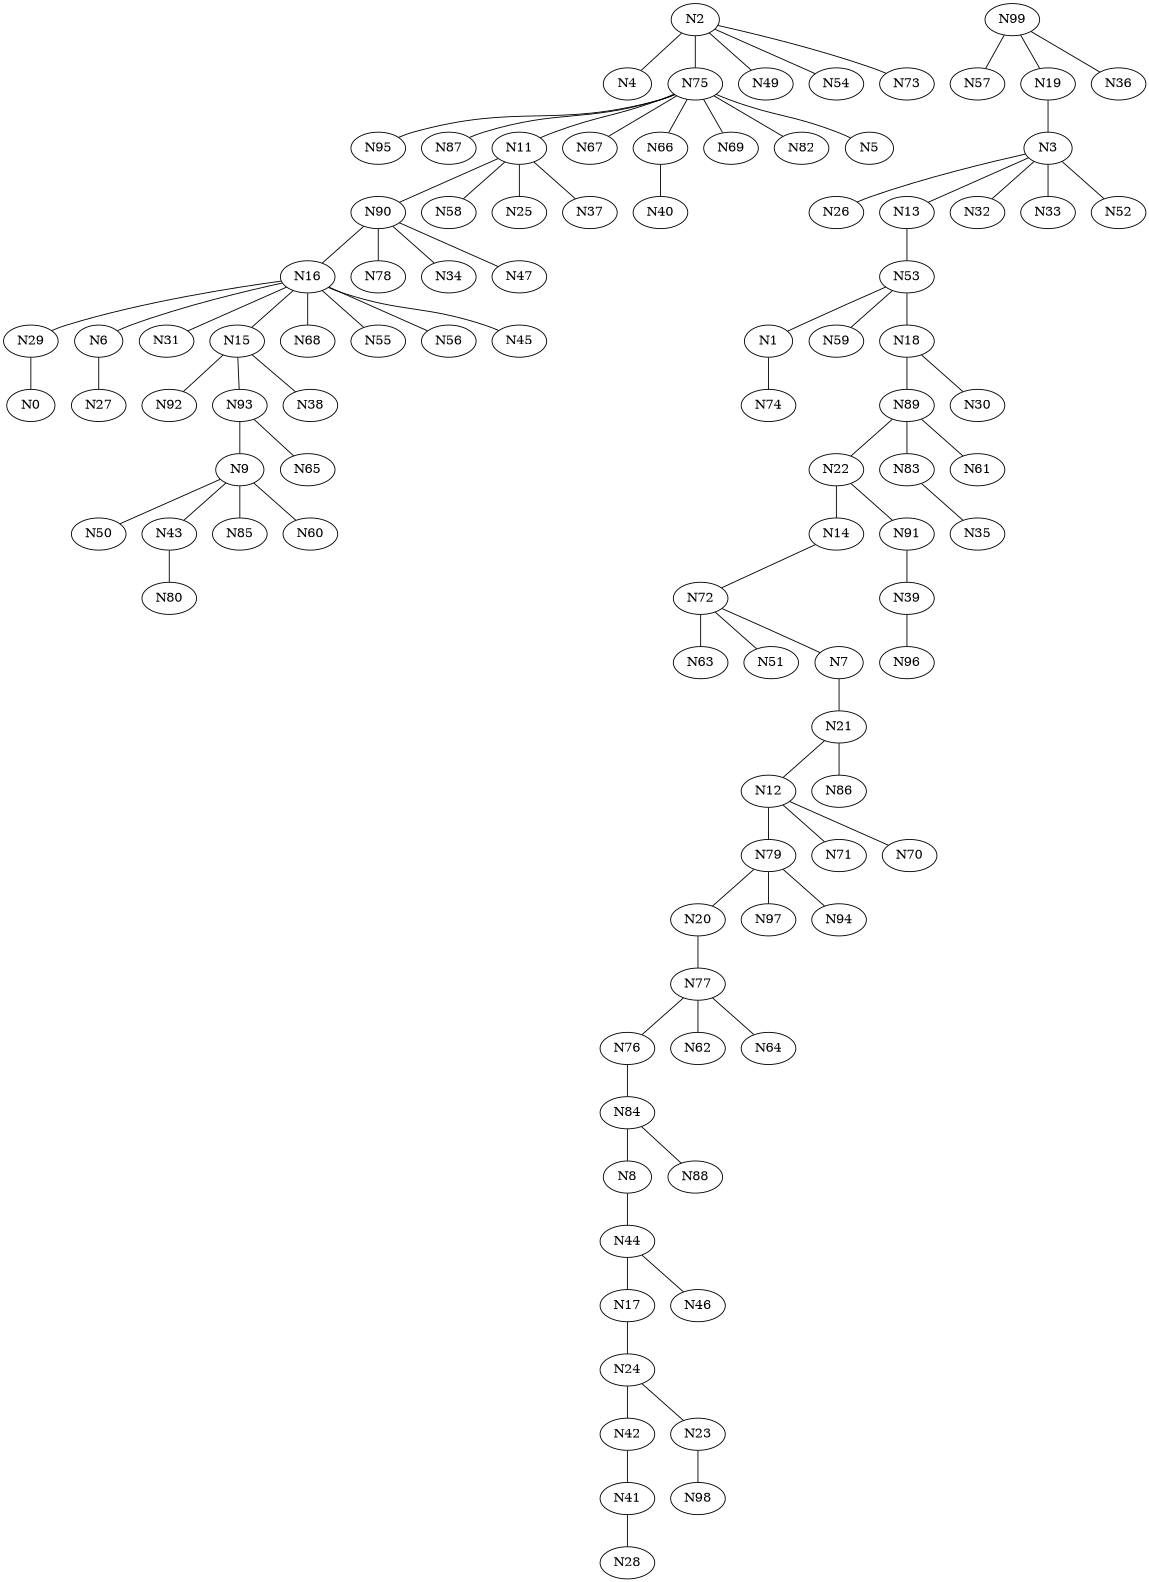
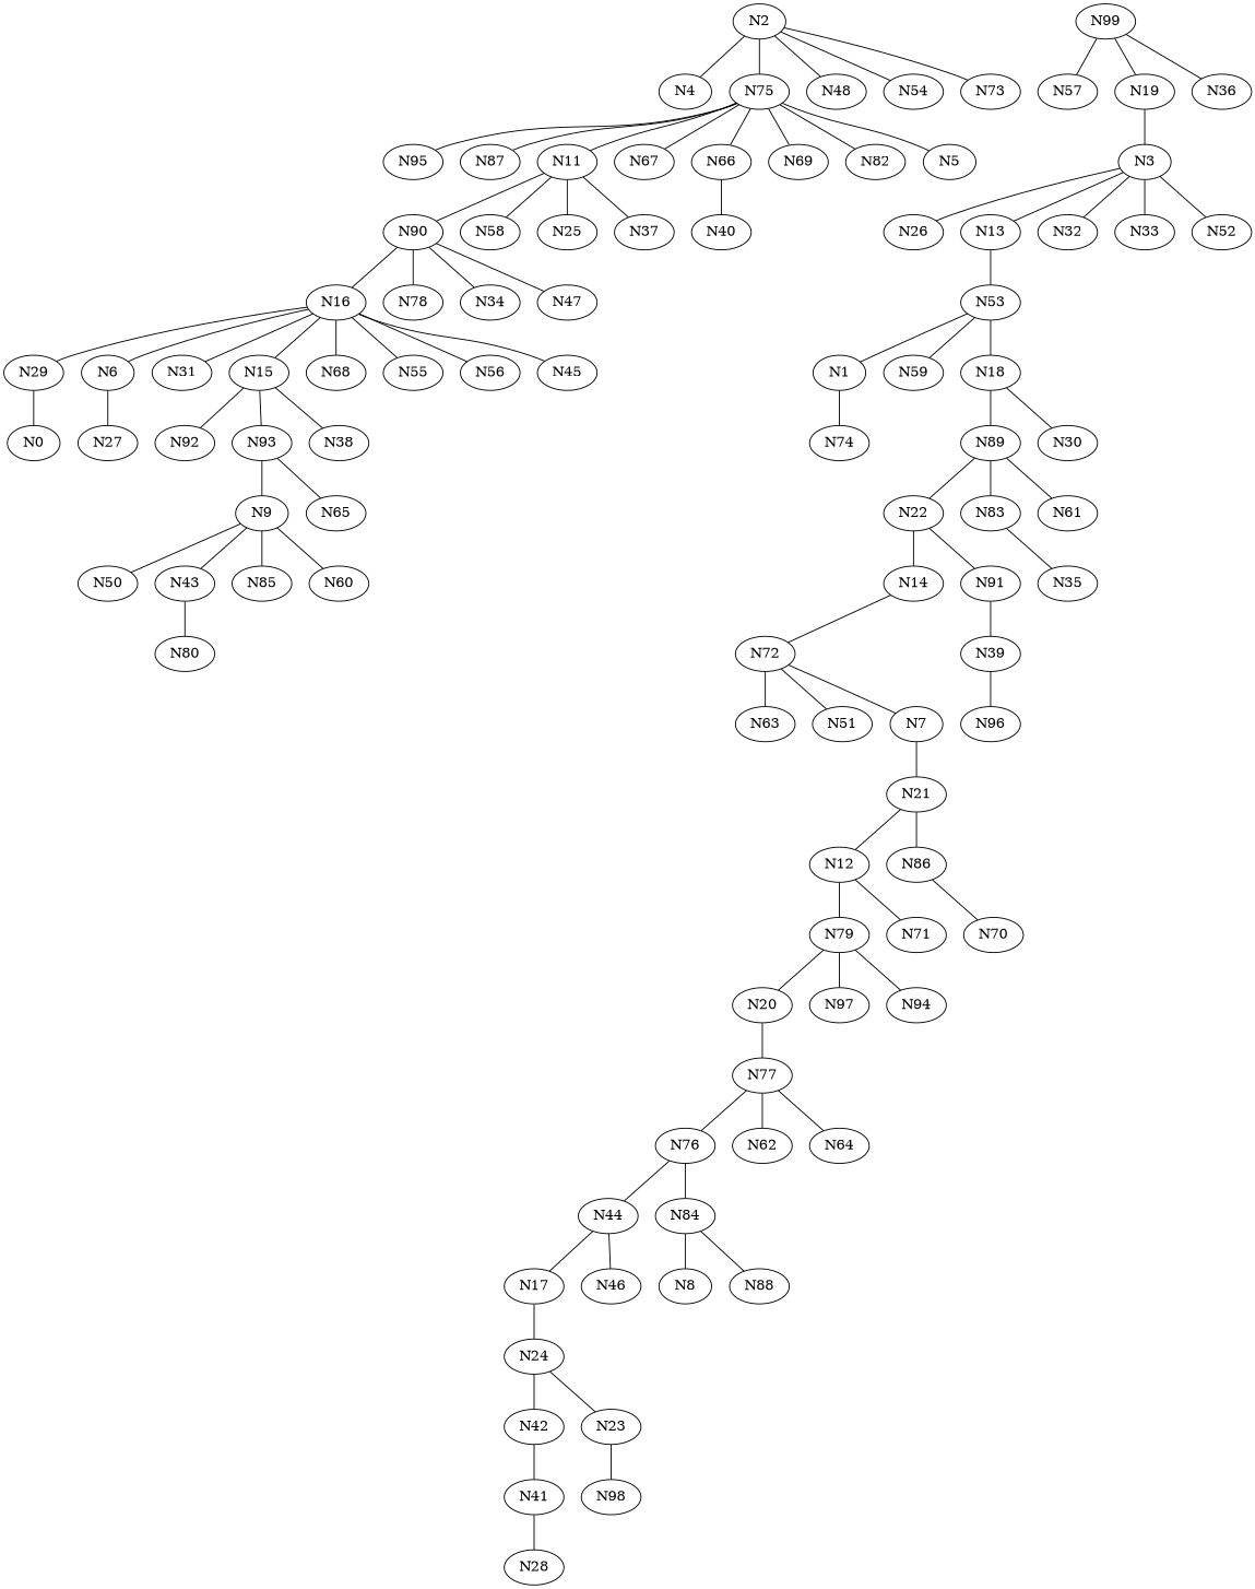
  graph {
    edge [weight=17]
    N16
    N29
    N6
    N31
    N15
    N68
    N55
    N56
    N45
    N0
    N27
    N92
    N93
    N38
    N8
    N44
    N17
    N46
    N24
    N9
    N50
    N43
    N85
    N60
    N80
    N99
    N57
    N19
    N36
    N2
    N4
    N75
-   N49
+   N49 [label=N48]
    N54
    N73
    N95
    N87
    N11
    N67
    N66
    N69
    N82
    N5
    N90
    N58
    N25
    N37
    N40
    N12
    N79
    N71
    N20
    N97
    N94
    N77
    N3
    N86
    N70
    N72
    N63
    N51
    N7
    N21
    N1
    N74
    N78
    N34
    N47
    N89
    N22
    N83
    N61
    N14
    N91
    N35
    N39
    N65
    N53
    N59
    N18
    N30
    N42
    N23
    N41
    N98
    N28
    N26
    N13
    N32
    N33
    N52
    N76
    N62
    N64
    N84
    N88
    N96
    N16 -- N29 [weight=29]
    N16 -- N6 [weight=19]
    N16 -- N31 [weight=24]
    N16 -- N15 [weight=11]
    N16 -- N68 [weight=18]
    N16 -- N55 [weight=31]
    N16 -- N56 [weight=40]
    N16 -- N45 [weight=4]
    N29 -- N0 [weight=18]
    N6 -- N27 [weight=19]
    N15 -- N92 [weight=22]
    N15 -- N93 [weight=9]
    N15 -- N38 [weight=34]
    N93 -- N9 [weight=42]
    N93 -- N65 [weight=20]
-   N8 -- N44 [weight=4]
+   N76 -- N44 [weight=4]
    N44 -- N17 [weight=20]
    N44 -- N46
    N17 -- N24 [weight=14]
    N24 -- N42 [weight=23]
    N24 -- N23 [weight=5]
    N9 -- N50 [weight=2]
    N9 -- N43
    N9 -- N85 [weight=44]
    N9 -- N60 [weight=27]
    N43 -- N80 [weight=7]
    N99 -- N57 [weight=48]
    N99 -- N19 [weight=22]
    N99 -- N36 [weight=26]
    N19 -- N3 [weight=6]
    N2 -- N4 [weight=2]
    N2 -- N75 [weight=12]
    N2 -- N49 [weight=1]
    N2 -- N54 [weight=2]
    N2 -- N73 [weight=8]
    N75 -- N95 [weight=11]
    N75 -- N87 [weight=8]
    N75 -- N11 [weight=8]
    N75 -- N67 [weight=19]
    N75 -- N66 [weight=28]
    N75 -- N69 [weight=45]
    N75 -- N82
    N75 -- N5 [weight=12]
    N11 -- N90 [weight=40]
    N11 -- N58 [weight=4]
    N11 -- N25 [weight=12]
    N11 -- N37
    N66 -- N40 [weight=39]
    N90 -- N16 [weight=9]
    N90 -- N78 [weight=43]
    N90 -- N34 [weight=35]
    N90 -- N47 [weight=13]
    N12 -- N79 [weight=31]
    N12 -- N71
    N79 -- N20 [weight=30]
    N79 -- N97 [weight=46]
    N79 -- N94 [weight=18]
    N20 -- N77 [weight=36]
    N77 -- N76 [weight=23]
    N77 -- N62 [weight=33]
    N77 -- N64 [weight=23]
    N3 -- N26 [weight=7]
    N3 -- N13 [weight=19]
    N3 -- N32 [weight=31]
    N3 -- N33 [weight=27]
    N3 -- N52 [weight=35]
-   N12 -- N70 [weight=6]
+   N86 -- N70 [weight=6]
    N72 -- N63 [weight=38]
    N72 -- N51 [weight=2]
    N72 -- N7 [weight=10]
    N7 -- N21 [weight=4]
    N21 -- N12 [weight=28]
    N21 -- N86 [weight=29]
    N1 -- N74 [weight=21]
    N89 -- N22 [weight=44]
    N89 -- N83 [weight=40]
    N89 -- N61 [weight=30]
    N22 -- N14 [weight=44]
    N22 -- N91 [weight=12]
    N83 -- N35 [weight=16]
    N14 -- N72 [weight=25]
    N91 -- N39 [weight=32]
    N39 -- N96 [weight=43]
    N53 -- N1 [weight=9]
    N53 -- N59 [weight=7]
    N53 -- N18 [weight=21]
    N18 -- N89 [weight=36]
    N18 -- N30 [weight=33]
    N42 -- N41 [weight=4]
    N23 -- N98
    N41 -- N28 [weight=8]
    N13 -- N53 [weight=33]
    N76 -- N84 [weight=39]
    N84 -- N8 [weight=16]
    N84 -- N88 [weight=5]
  }
